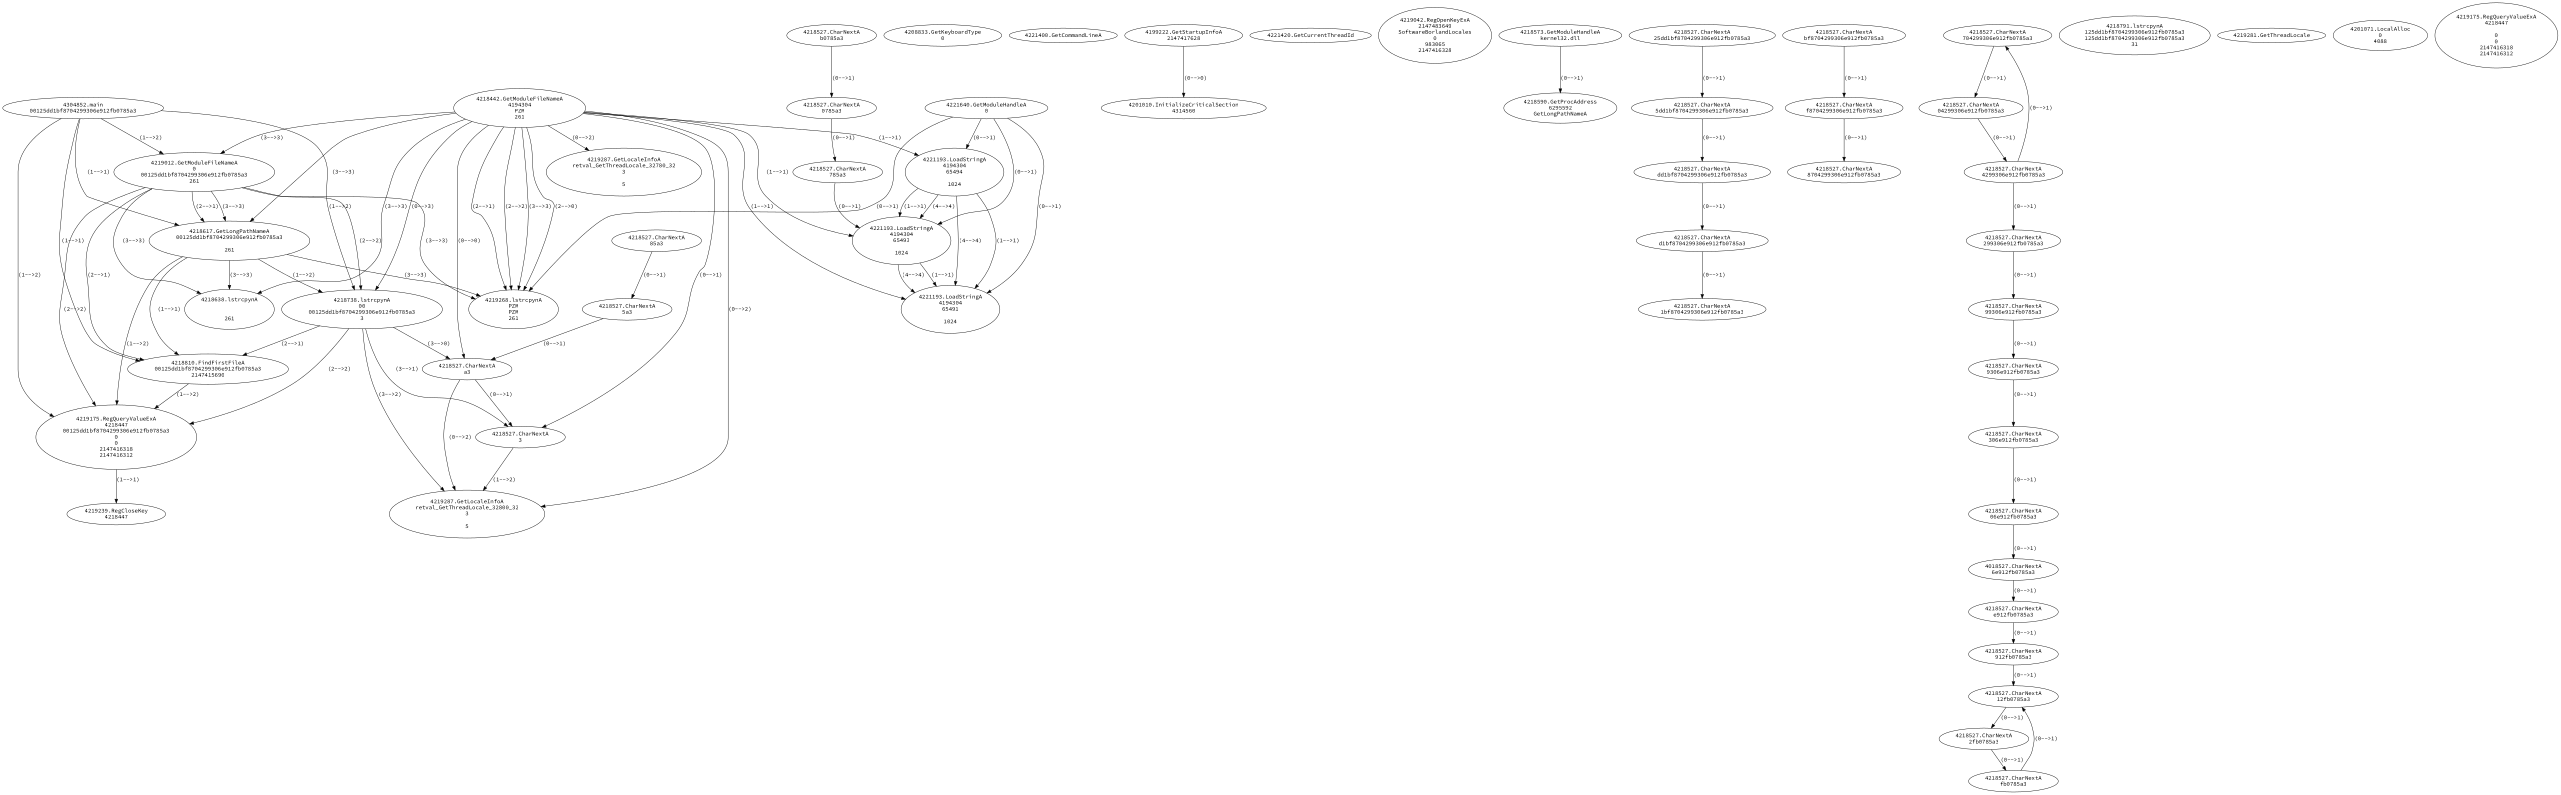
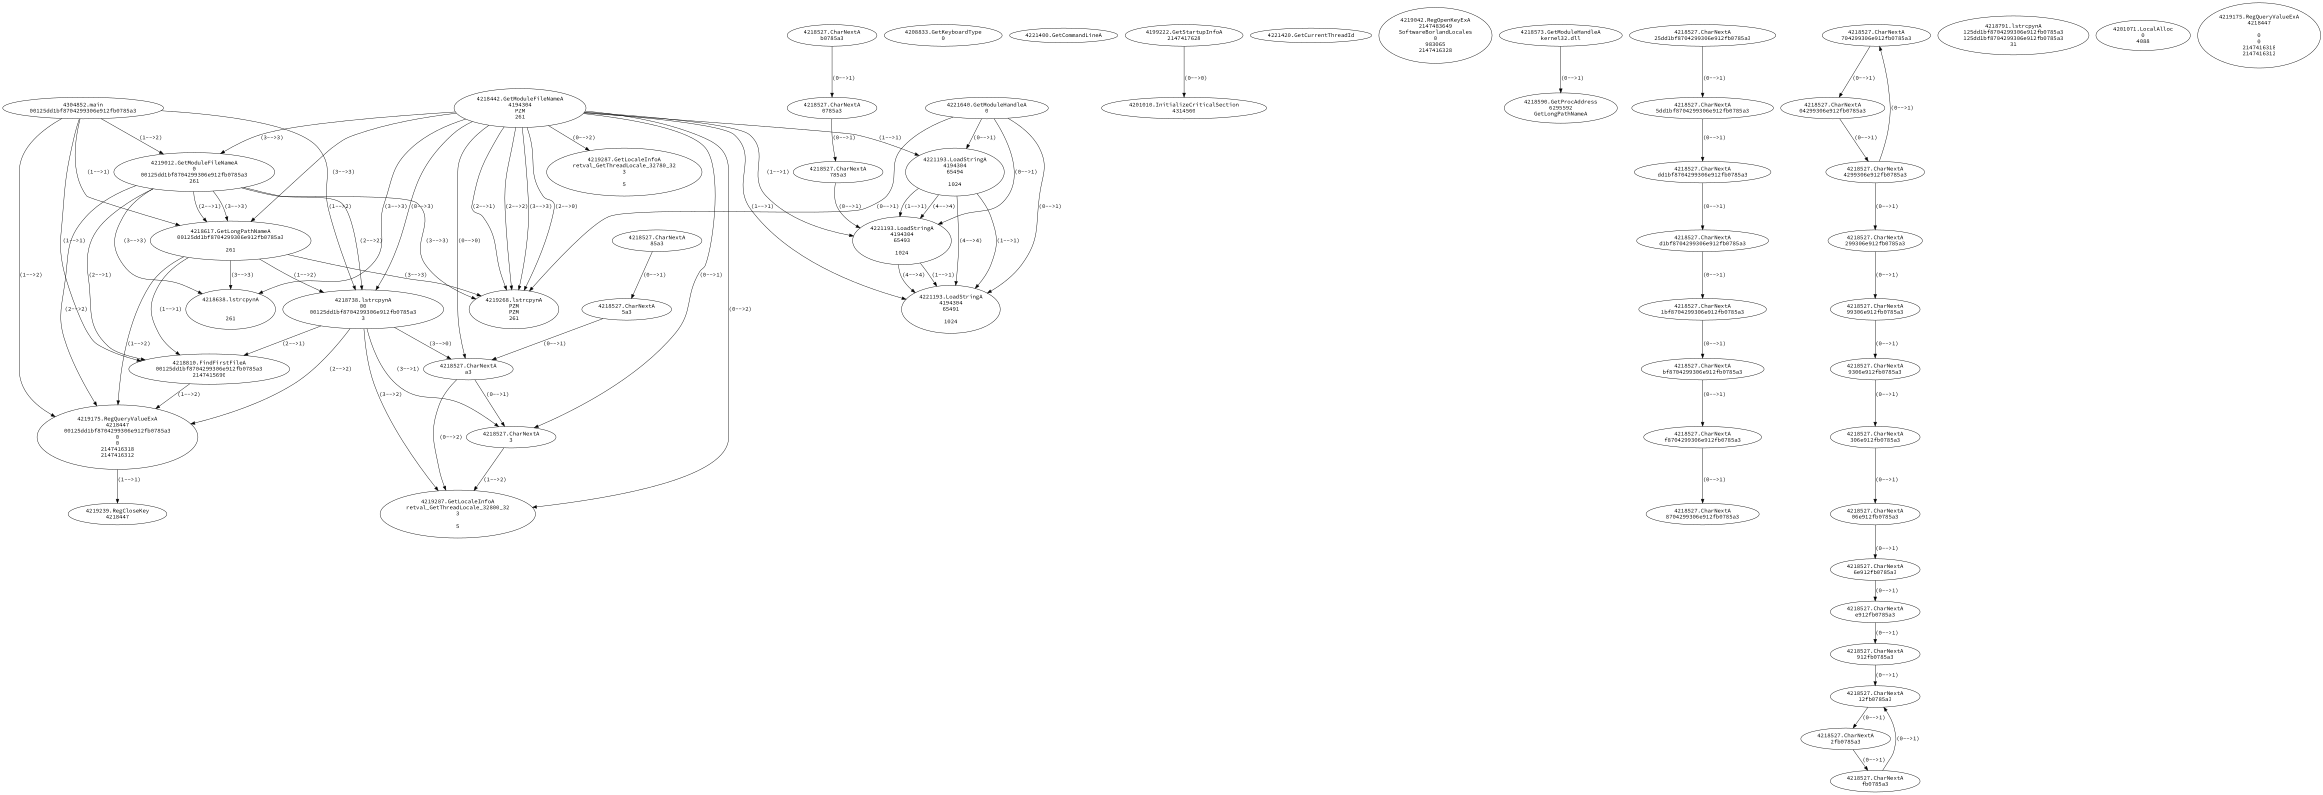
  digraph {
    fontname="Source Code Pro"
    node [fontname="Source Code Pro"]
    edge [fontname="Source Code Pro"]
    n1 [label="4304852.main\n00125dd1bf8704299306e912fb0785a3"]
    n2 [label="4219012.GetModuleFileNameA\n0\n00125dd1bf8704299306e912fb0785a3\n261"]
    n3 [label="4218617.GetLongPathNameA\n00125dd1bf8704299306e912fb0785a3\n\n261"]
    n4 [label="4218738.lstrcpynA\n00\n00125dd1bf8704299306e912fb0785a3\n3"]
    n5 [label="4218810.FindFirstFileA\n00125dd1bf8704299306e912fb0785a3\n2147415690"]
    n6 [label="4219175.RegQueryValueExA\n4218447\n00125dd1bf8704299306e912fb0785a3\n0\n0\n2147416318\n2147416312"]
    n7 [label="4219268.lstrcpynA\nPZM\nPZM\n261"]
    n8 [label="4218638.lstrcpynA\n\n\n261"]
    n9 [label="4218527.CharNextA\na3"]
    n10 [label="4218527.CharNextA\n3"]
    n11 [label="4219287.GetLocaleInfoA\nretval_GetThreadLocale_32800_32\n3\n\n5"]
    n12 [label="4219239.RegCloseKey\n4218447"]
    n13 [label="4221640.GetModuleHandleA\n0"]
    n14 [label="4221193.LoadStringA\n4194304\n65494\n\n1024"]
    n15 [label="4221193.LoadStringA\n4194304\n65493\n\n1024"]
    n16 [label="4221193.LoadStringA\n4194304\n65491\n\n1024"]
    n17 [label="4218442.GetModuleFileNameA\n4194304\nPZM\n261"]
    n18 [label="4219287.GetLocaleInfoA\nretval_GetThreadLocale_32780_32\n3\n\n5"]
    n19 [label="4208833.GetKeyboardType\n0"]
    n20 [label="4221400.GetCommandLineA\n"]
    n21 [label="4199222.GetStartupInfoA\n2147417628"]
    n22 [label="4201010.InitializeCriticalSection\n4314560"]
    n23 [label="4221420.GetCurrentThreadId\n"]
    n24 [label="4219042.RegOpenKeyExA\n2147483649\nSoftware\Borland\Locales\n0\n983065\n2147416328"]
    n25 [label="4218573.GetModuleHandleA\nkernel32.dll"]
    n26 [label="4218590.GetProcAddress\n6295592\nGetLongPathNameA"]
    n27 [label="4218527.CharNextA\n25dd1bf8704299306e912fb0785a3"]
    n28 [label="4218527.CharNextA\n5dd1bf8704299306e912fb0785a3"]
    n29 [label="4218527.CharNextA\ndd1bf8704299306e912fb0785a3"]
    n30 [label="4218527.CharNextA\nd1bf8704299306e912fb0785a3"]
    n31 [label="4218527.CharNextA\n1bf8704299306e912fb0785a3"]
    n32 [label="4218527.CharNextA\nbf8704299306e912fb0785a3"]
    n33 [label="4218527.CharNextA\nf8704299306e912fb0785a3"]
    n34 [label="4218527.CharNextA\n8704299306e912fb0785a3"]
    n35 [label="4218527.CharNextA\n704299306e912fb0785a3"]
    n36 [label="4218527.CharNextA\n04299306e912fb0785a3"]
    n37 [label="4218527.CharNextA\n4299306e912fb0785a3"]
    n38 [label="4218527.CharNextA\n299306e912fb0785a3"]
    n39 [label="4218527.CharNextA\n99306e912fb0785a3"]
    n40 [label="4218527.CharNextA\n9306e912fb0785a3"]
    n41 [label="4218527.CharNextA\n306e912fb0785a3"]
    n42 [label="4218527.CharNextA\n06e912fb0785a3"]
-   n43 [label="4018527.CharNextA\n6e912fb0785a3"]
+   n43 [label="4218527.CharNextA\n6e912fb0785a3"]
    n44 [label="4218527.CharNextA\ne912fb0785a3"]
    n45 [label="4218527.CharNextA\n912fb0785a3"]
    n46 [label="4218527.CharNextA\n12fb0785a3"]
    n47 [label="4218527.CharNextA\n2fb0785a3"]
    n48 [label="4218527.CharNextA\nfb0785a3"]
    n49 [label="4218527.CharNextA\nb0785a3"]
    n50 [label="4218527.CharNextA\n0785a3"]
    n51 [label="4218527.CharNextA\n785a3"]
    n52 [label="4218527.CharNextA\n85a3"]
    n53 [label="4218527.CharNextA\n5a3"]
    n54 [label="4218791.lstrcpynA\n125dd1bf8704299306e912fb0785a3\n125dd1bf8704299306e912fb0785a3\n31"]
-   n55 [label="4219281.GetThreadLocale\n"]
    n56 [label="4201071.LocalAlloc\n0\n4088"]
    n57 [label="4219175.RegQueryValueExA\n4218447\n\n0\n0\n2147416318\n2147416312"]
    n1 -> n2 [label="(1-->2)"]
    n1 -> n3 [label="(1-->1)"]
    n1 -> n4 [label="(1-->2)"]
    n1 -> n5 [label="(1-->1)"]
    n1 -> n6 [label="(1-->2)"]
    n2 -> n3 [label="(2-->1)"]
    n2 -> n3 [label="(3-->3)"]
    n2 -> n4 [label="(2-->2)"]
    n2 -> n5 [label="(2-->1)"]
    n2 -> n6 [label="(2-->2)"]
    n2 -> n7 [label="(3-->3)"]
    n2 -> n8 [label="(3-->3)"]
    n3 -> n4 [label="(1-->2)"]
    n3 -> n5 [label="(1-->1)"]
    n3 -> n6 [label="(1-->2)"]
    n3 -> n7 [label="(3-->3)"]
    n3 -> n8 [label="(3-->3)"]
    n4 -> n5 [label="(2-->1)"]
    n4 -> n6 [label="(2-->2)"]
    n4 -> n9 [label="(3-->0)"]
    n4 -> n10 [label="(3-->1)"]
    n4 -> n11 [label="(3-->2)"]
    n5 -> n6 [label="(1-->2)"]
    n6 -> n12 [label="(1-->1)"]
    n9 -> n10 [label="(0-->1)"]
    n9 -> n11 [label="(0-->2)"]
    n10 -> n11 [label="(1-->2)"]
    n13 -> n7 [label="(0-->1)"]
    n13 -> n14 [label="(0-->1)"]
    n13 -> n15 [label="(0-->1)"]
    n13 -> n16 [label="(0-->1)"]
    n14 -> n15 [label="(1-->1)"]
    n14 -> n15 [label="(4-->4)"]
    n14 -> n16 [label="(1-->1)"]
    n14 -> n16 [label="(4-->4)"]
    n15 -> n16 [label="(1-->1)"]
    n15 -> n16 [label="(4-->4)"]
    n17 -> n2 [label="(3-->3)"]
    n17 -> n3 [label="(3-->3)"]
    n17 -> n4 [label="(0-->3)"]
    n17 -> n7 [label="(2-->1)"]
    n17 -> n7 [label="(2-->2)"]
    n17 -> n7 [label="(3-->3)"]
    n17 -> n7 [label="(2-->0)"]
    n17 -> n8 [label="(3-->3)"]
    n17 -> n9 [label="(0-->0)"]
    n17 -> n10 [label="(0-->1)"]
    n17 -> n11 [label="(0-->2)"]
    n17 -> n14 [label="(1-->1)"]
    n17 -> n15 [label="(1-->1)"]
    n17 -> n16 [label="(1-->1)"]
    n17 -> n18 [label="(0-->2)"]
    n21 -> n22 [label="(0-->0)"]
    n25 -> n26 [label="(0-->1)"]
    n27 -> n28 [label="(0-->1)"]
    n28 -> n29 [label="(0-->1)"]
    n29 -> n30 [label="(0-->1)"]
    n30 -> n31 [label="(0-->1)"]
+   n31 -> n32 [label="(0-->1)"]
    n32 -> n33 [label="(0-->1)"]
    n33 -> n34 [label="(0-->1)"]
    n35 -> n36 [label="(0-->1)"]
    n36 -> n37 [label="(0-->1)"]
    n37 -> n35 [label="(0-->1)"]
    n37 -> n38 [label="(0-->1)"]
    n38 -> n39 [label="(0-->1)"]
    n39 -> n40 [label="(0-->1)"]
    n40 -> n41 [label="(0-->1)"]
    n41 -> n42 [label="(0-->1)"]
    n42 -> n43 [label="(0-->1)"]
    n43 -> n44 [label="(0-->1)"]
    n44 -> n45 [label="(0-->1)"]
    n45 -> n46 [label="(0-->1)"]
    n46 -> n47 [label="(0-->1)"]
    n47 -> n48 [label="(0-->1)"]
    n48 -> n46 [label="(0-->1)"]
    n49 -> n50 [label="(0-->1)"]
    n50 -> n51 [label="(0-->1)"]
    n51 -> n15 [label="(0-->1)"]
    n52 -> n53 [label="(0-->1)"]
    n53 -> n9 [label="(0-->1)"]
  }
